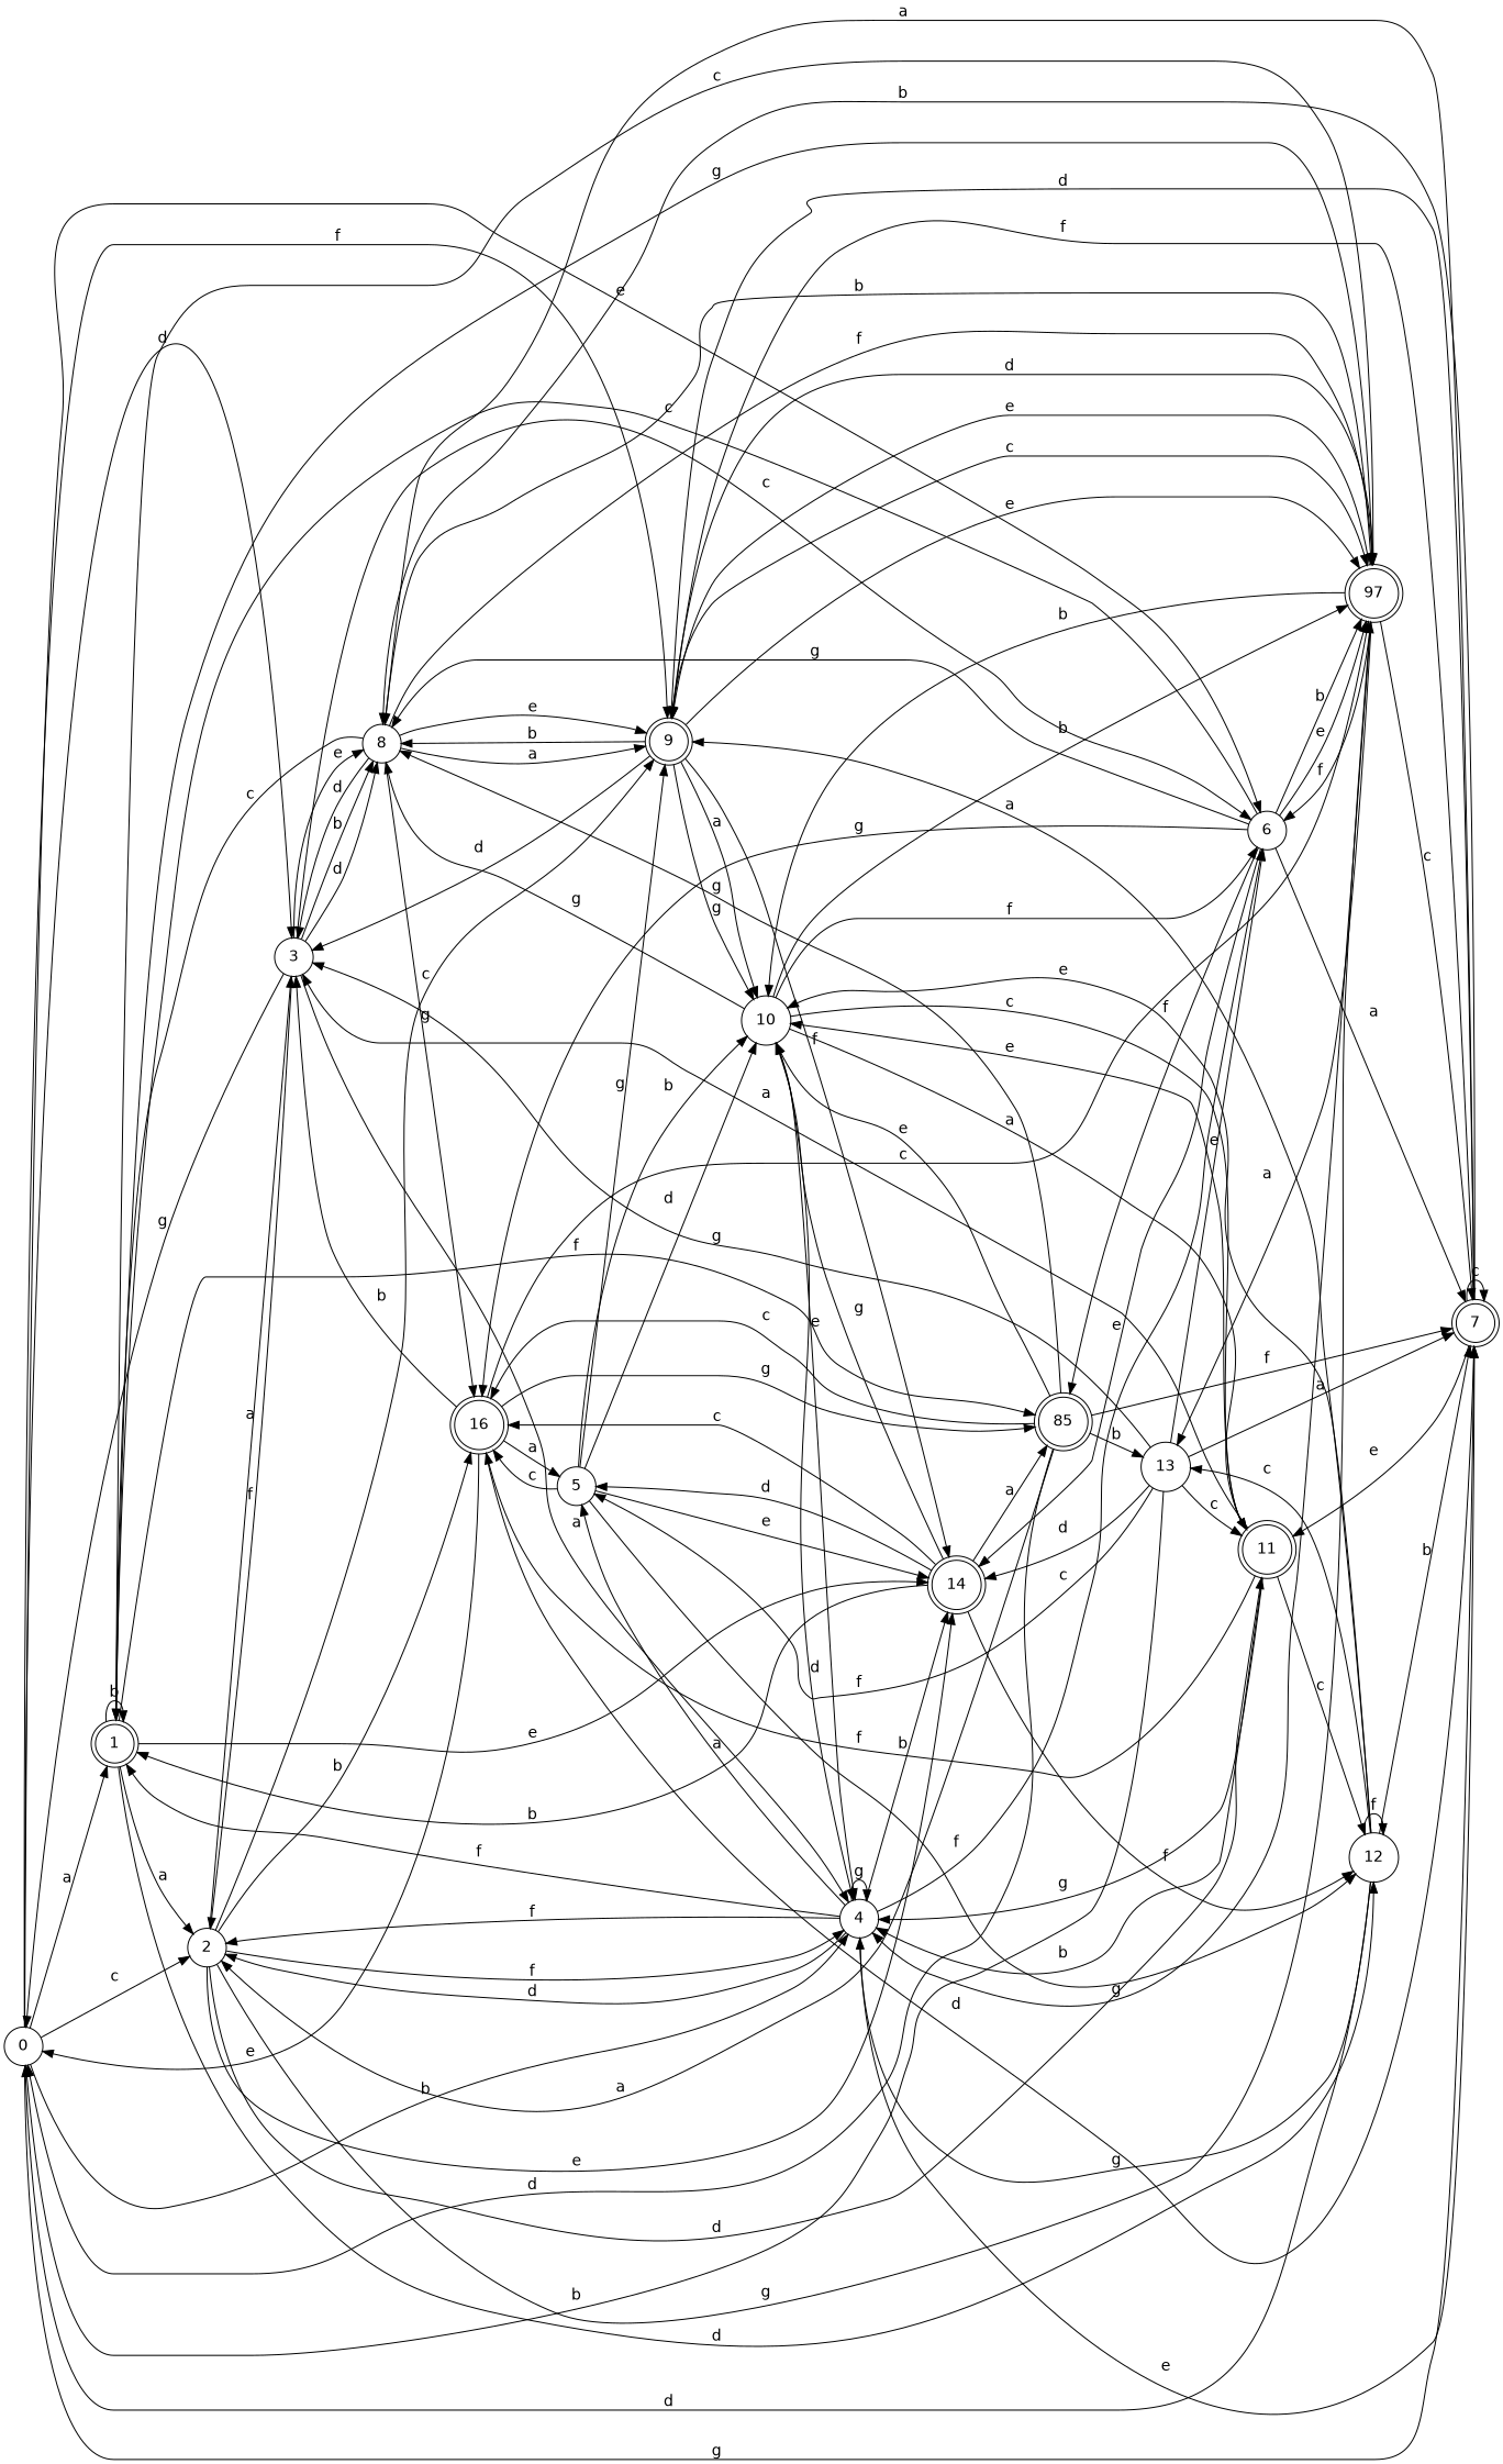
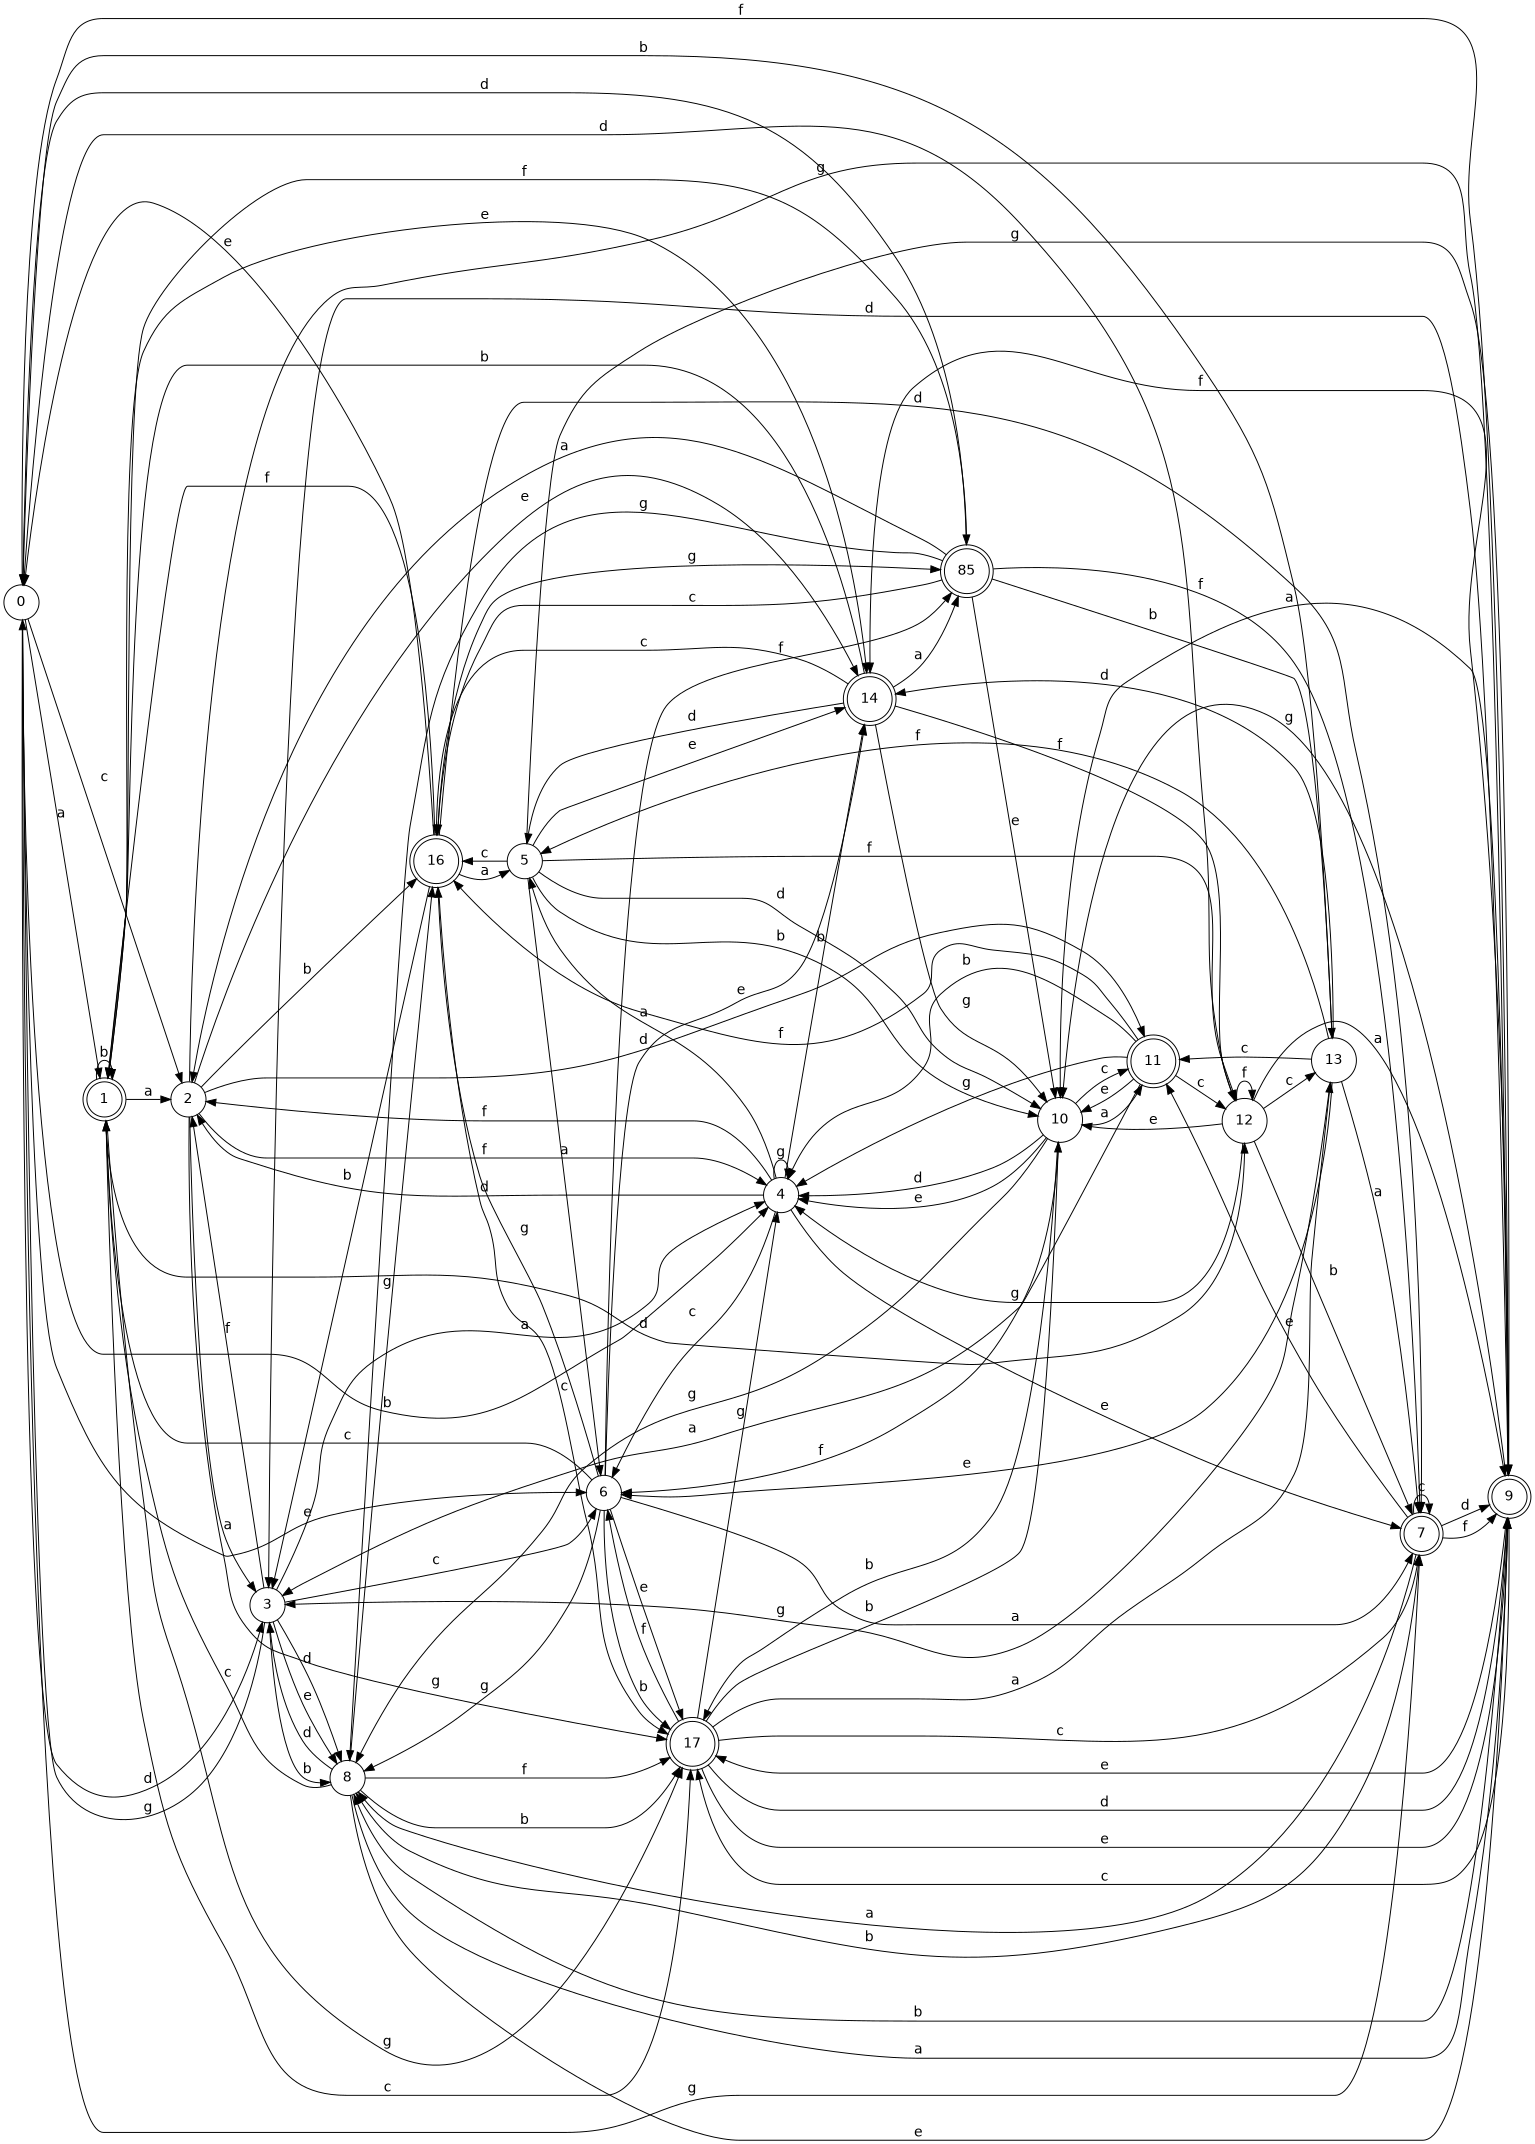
  digraph {
    fontname="DejaVu Sans"
    rankdir=LR
    node [color=black fillcolor=white fontname="DejaVu Sans" shape=circle style="rounded,filled"]
    edge [fontname="DejaVu Sans"]
    n1 [label=0 style=filled]
    n2 [label=1 shape=doublecircle]
    n3 [label=2 style=filled]
    n4 [label=3]
    n5 [label=4 style=filled]
    n6 [label=6 style=filled]
    n7 [label=7 shape=doublecircle]
    n8 [label=9 shape=doublecircle]
    n9 [label=12 style=filled]
    n10 [label=14 shape=doublecircle]
    n11 [label=85 shape=doublecircle]
-   n12 [label=97 shape=doublecircle]
+   n12 [label=17 shape=doublecircle]
    n13 [label=11 shape=doublecircle]
    n14 [label=16 shape=doublecircle]
    n15 [label=8 style=filled]
    n16 [label=5]
    n17 [label=10 style=filled]
    n18 [label=13 style=filled]
    n1 -> n2 [label=a]
    n1 -> n3 [label=c]
    n1 -> n4 [label=d]
    n1 -> n5 [label=b]
    n1 -> n6 [label=e]
    n1 -> n7 [label=g]
    n1 -> n8 [label=f]
    n2 -> n2 [label=b]
    n2 -> n3 [label=a]
    n2 -> n9 [label=d]
    n2 -> n10 [label=e]
    n2 -> n11 [label=f]
    n2 -> n12 [label=c]
    n2 -> n12 [label=g]
    n3 -> n4 [label=a]
    n3 -> n5 [label=f]
-   n3 -> n8 [label=c]
+   n3 -> n8 [label=g]
    n3 -> n10 [label=e]
    n3 -> n12 [label=g]
    n3 -> n13 [label=d]
    n3 -> n14 [label=b]
    n4 -> n1 [label=g]
    n4 -> n3 [label=f]
    n4 -> n5 [label=a]
    n4 -> n6 [label=c]
    n4 -> n15 [label=b]
    n4 -> n15 [label=d]
    n4 -> n15 [label=e]
    n5 -> n3 [label=d]
    n5 -> n3 [label=f]
    n5 -> n5 [label=g]
    n5 -> n6 [label=c]
    n5 -> n7 [label=e]
    n5 -> n10 [label=b]
    n5 -> n16 [label=a]
    n6 -> n2 [label=c]
    n6 -> n7 [label=a]
    n6 -> n10 [label=e]
    n6 -> n11 [label=f]
    n6 -> n12 [label=b]
    n6 -> n12 [label=e]
    n6 -> n14 [label=g]
    n6 -> n15 [label=g]
    n7 -> n7 [label=c]
    n7 -> n8 [label=d]
    n7 -> n8 [label=f]
    n7 -> n13 [label=e]
    n7 -> n15 [label=a]
    n7 -> n15 [label=b]
    n8 -> n4 [label=d]
    n8 -> n10 [label=f]
    n8 -> n12 [label=c]
    n8 -> n12 [label=e]
    n8 -> n15 [label=b]
    n8 -> n17 [label=a]
    n8 -> n17 [label=g]
    n9 -> n1 [label=d]
    n9 -> n5 [label=g]
    n9 -> n7 [label=b]
    n9 -> n8 [label=a]
    n9 -> n9 [label=f]
    n9 -> n17 [label=e]
    n9 -> n18 [label=c]
    n10 -> n2 [label=b]
    n10 -> n9 [label=f]
    n10 -> n11 [label=a]
    n10 -> n14 [label=c]
    n10 -> n16 [label=d]
    n10 -> n17 [label=g]
    n11 -> n1 [label=d]
    n11 -> n3 [label=a]
    n11 -> n7 [label=f]
    n11 -> n14 [label=c]
    n11 -> n15 [label=g]
    n11 -> n17 [label=e]
    n11 -> n18 [label=b]
    n12 -> n5 [label=g]
    n12 -> n6 [label=f]
    n12 -> n7 [label=c]
    n12 -> n8 [label=d]
    n12 -> n8 [label=e]
    n12 -> n17 [label=b]
    n12 -> n18 [label=a]
    n13 -> n4 [label=a]
    n13 -> n5 [label=b]
    n13 -> n5 [label=g]
    n13 -> n9 [label=c]
    n13 -> n14 [label=f]
    n13 -> n17 [label=e]
    n14 -> n1 [label=e]
-   n5 -> n2 [label=f]
+   n14 -> n2 [label=f]
    n14 -> n4 [label=b]
    n14 -> n7 [label=d]
    n14 -> n11 [label=g]
    n14 -> n12 [label=c]
    n14 -> n16 [label=a]
    n15 -> n2 [label=c]
    n15 -> n4 [label=d]
    n15 -> n8 [label=a]
    n15 -> n8 [label=e]
    n15 -> n12 [label=b]
    n15 -> n12 [label=f]
    n15 -> n14 [label=g]
+   n16 -> n6 [label=a]
    n16 -> n8 [label=g]
    n16 -> n9 [label=f]
    n16 -> n10 [label=e]
    n16 -> n14 [label=c]
    n16 -> n17 [label=b]
    n16 -> n17 [label=d]
    n17 -> n5 [label=d]
    n17 -> n5 [label=e]
    n17 -> n6 [label=f]
    n17 -> n12 [label=b]
    n17 -> n13 [label=a]
    n17 -> n13 [label=c]
    n17 -> n15 [label=g]
    n18 -> n1 [label=b]
    n18 -> n4 [label=g]
    n18 -> n6 [label=e]
    n18 -> n7 [label=a]
    n18 -> n10 [label=d]
    n18 -> n13 [label=c]
    n18 -> n16 [label=f]
  }
